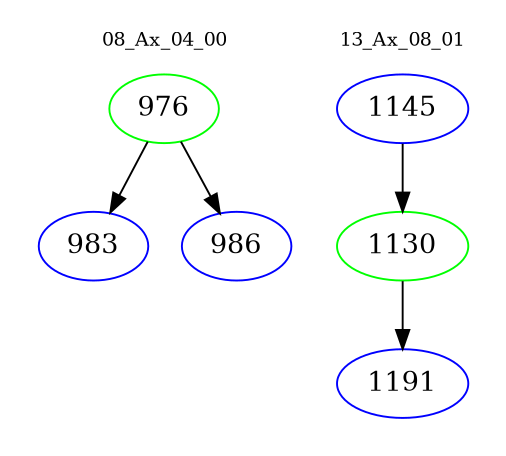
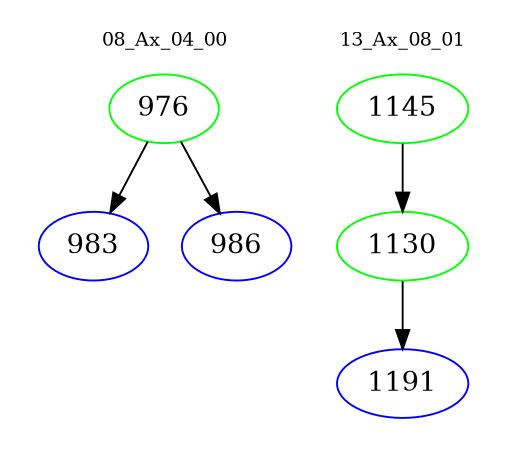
  digraph {
    node [color=blue]
    edge [color=black]
    n1 [label=983]
    n2 [color=green label=976]
    n3 [label=986]
-   n4 [label=1145]
+   n4 [color=green label=1145]
    n5 [color=green label=1130]
    n6 [label=1191]
    subgraph cluster_1 {
      color=white
      fontsize=10
      label="08_Ax_04_00"
      n1
      n2
      n3
    }
    subgraph cluster_2 {
      color=white
      fontsize=10
      label="13_Ax_08_01"
      n4
      n5
      n6
    }
    n2 -> n1
    n2 -> n3
    n4 -> n5
    n5 -> n6
  }
